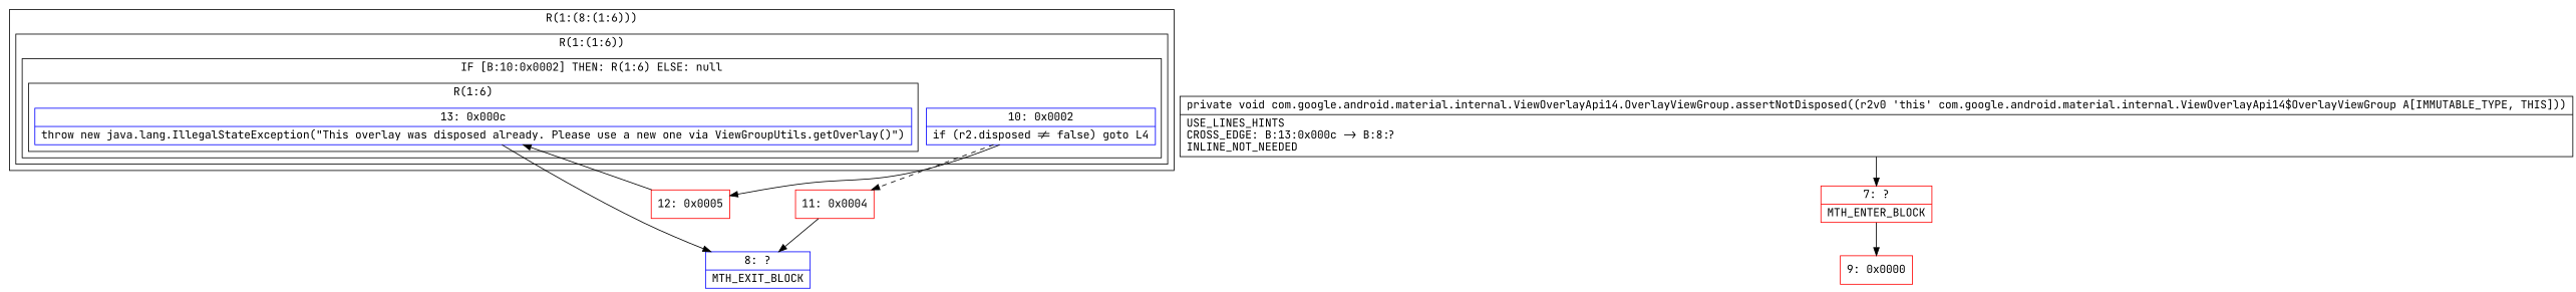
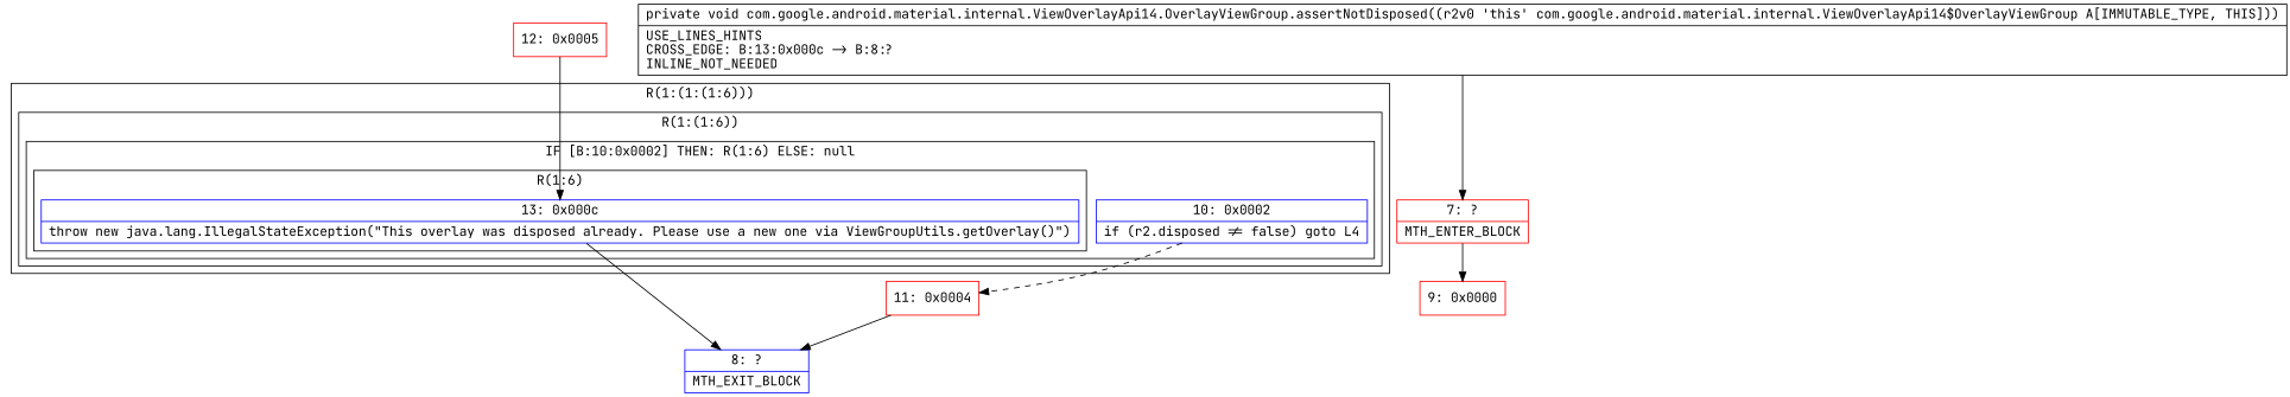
  digraph {
    fontname="JetBrains Mono"
    node [color=red fontname="JetBrains Mono" shape=record]
    edge [fontname="JetBrains Mono"]
    n1 [color=blue label="{13\:\ 0x000c|throw new java.lang.IllegalStateException(\"This overlay was disposed already. Please use a new one via ViewGroupUtils.getOverlay()\")\l}"]
    n2 [color=blue label="{10\:\ 0x0002|if (r2.disposed != false) goto L4\l}"]
    n3 [color=blue label="{8\:\ ?|MTH_EXIT_BLOCK\l}"]
    n4 [label="{11\:\ 0x0004}"]
    n5 [label="{12\:\ 0x0005}"]
    n6 [label="{7\:\ ?|MTH_ENTER_BLOCK\l}"]
    n7 [label="{9\:\ 0x0000}"]
    n8 [label="{private void com.google.android.material.internal.ViewOverlayApi14.OverlayViewGroup.assertNotDisposed((r2v0 'this' com.google.android.material.internal.ViewOverlayApi14$OverlayViewGroup A[IMMUTABLE_TYPE, THIS]))  | USE_LINES_HINTS\lCROSS_EDGE: B:13:0x000c \-\> B:8:?\lINLINE_NOT_NEEDED\l}" color=""]
    subgraph cluster_1 {
-     label="R(1:(8:(1:6)))"
+     label="R(1:(1:(1:6)))"
      subgraph cluster_2 {
        label="R(1:(1:6))"
        subgraph cluster_3 {
          label="IF [B:10:0x0002] THEN: R(1:6) ELSE: null"
          n2
          subgraph cluster_4 {
            label="R(1:6)"
            n1
          }
        }
      }
    }
    n1 -> n3
    n2 -> n4 [style=dashed]
-   n2 -> n5
    n4 -> n3
    n5 -> n1
    n6 -> n7
    n8 -> n6
  }
